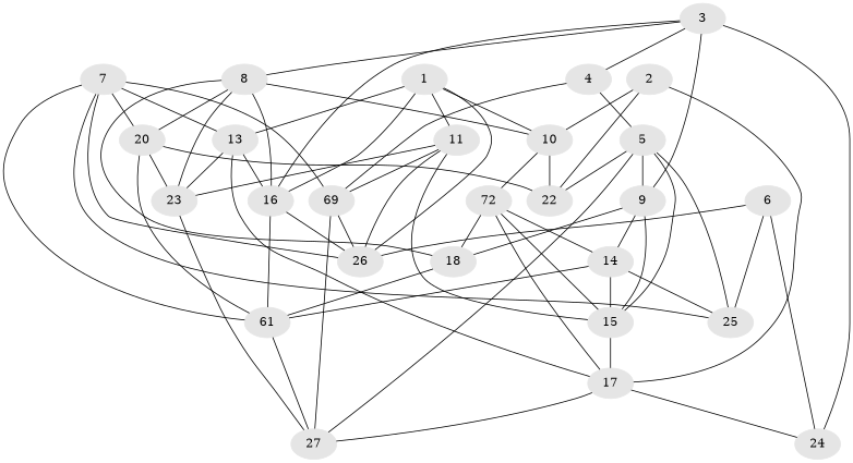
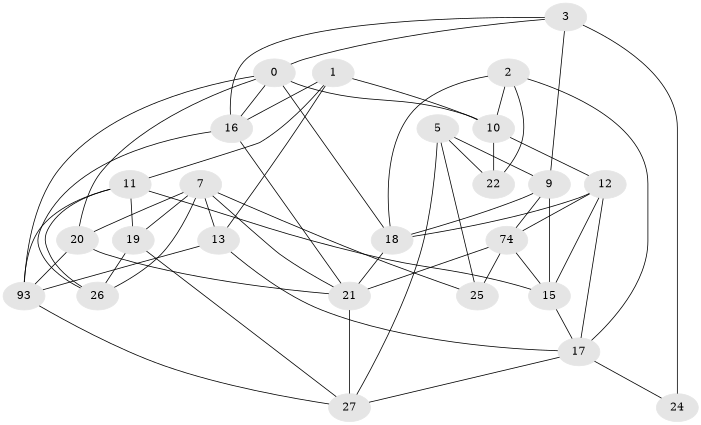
  graph {
    fontname="DejaVu Serif"
    node [color=gray90 fontname="DejaVu Serif" style=filled]
    edge [fontname="DejaVu Serif" weight=1.0]
    1
    10
    11
    13
    16
    26
    22
-   12 [label=72]
-   19 [label=69]
+   12
+   19
    15
-   23
+   23 [label=93]
    17
-   21 [label=61]
+   21
    2
    18
    24
    27
    3
-   4
-   8
+   8 [label=0]
    9
    5
    20
-   14
+   14 [label=74]
    25
-   6
    7
    1 -- 10
    1 -- 11
    1 -- 13 [weight=2.0]
    1 -- 16
-   1 -- 26
    10 -- 22 [weight=2.0]
    10 -- 12
    11 -- 26
    11 -- 19
    11 -- 15
    11 -- 23 [weight=2.0]
-   13 -- 16
    13 -- 23
    13 -- 17
    16 -- 26
    16 -- 21
    12 -- 15
    12 -- 17
    12 -- 18
    12 -- 14
    19 -- 26
    19 -- 27
    15 -- 17
    23 -- 27
    17 -- 24
    17 -- 27
    21 -- 27
    2 -- 10
    2 -- 22
    2 -- 17
+   2 -- 18
    18 -- 21
    3 -- 16
    3 -- 24 [weight=2.0]
-   3 -- 4
    3 -- 8
    3 -- 9
-   4 -- 19
-   4 -- 5
    8 -- 10
    8 -- 16
    8 -- 23
    8 -- 18
    8 -- 20
    9 -- 15
    9 -- 18 [weight=2.0]
    9 -- 14
    5 -- 22
-   5 -- 15
    5 -- 27
    5 -- 9
    5 -- 25
-   20 -- 22 [weight=2.0]
    20 -- 23
    20 -- 21
    14 -- 15
    14 -- 21
    14 -- 25
-   6 -- 26
-   6 -- 24
-   6 -- 25 [weight=3.0]
    7 -- 13
    7 -- 26
    7 -- 19
    7 -- 21
    7 -- 20
    7 -- 25
  }
